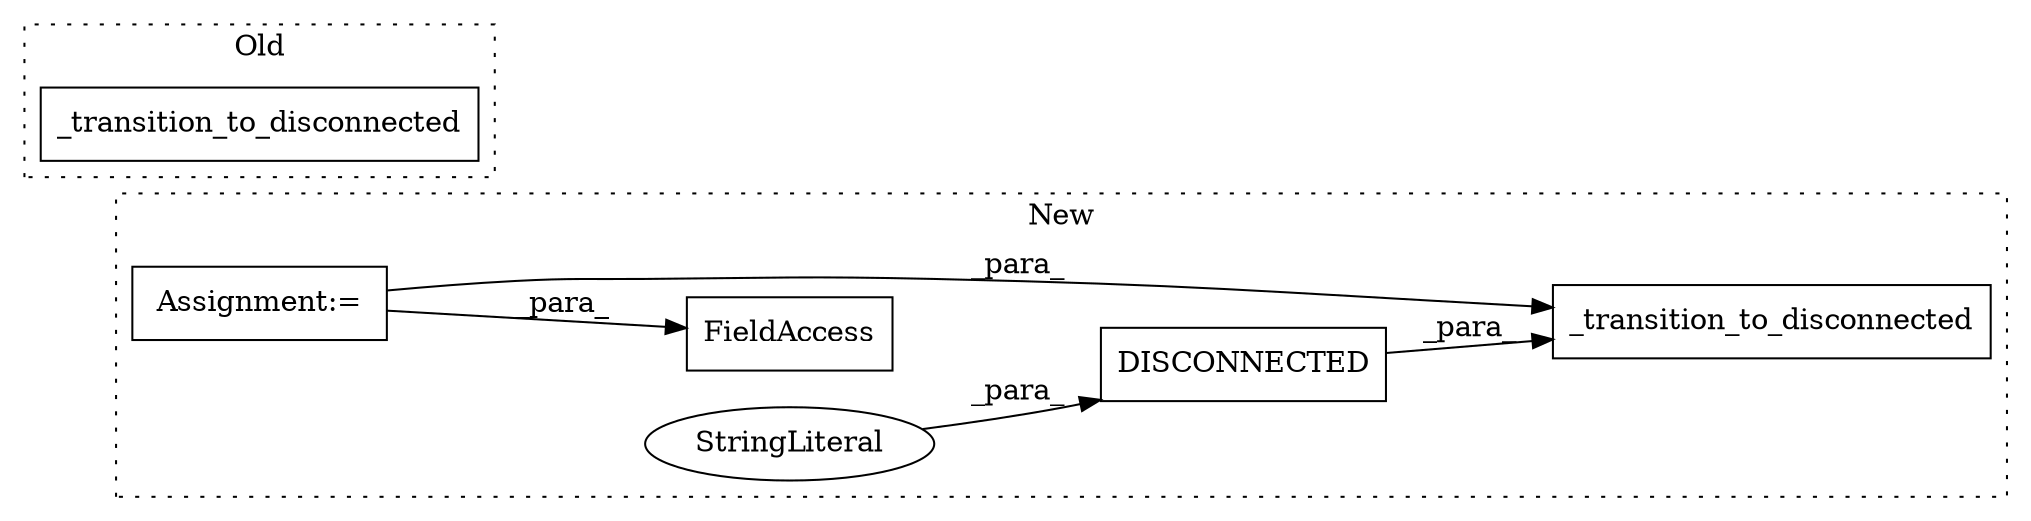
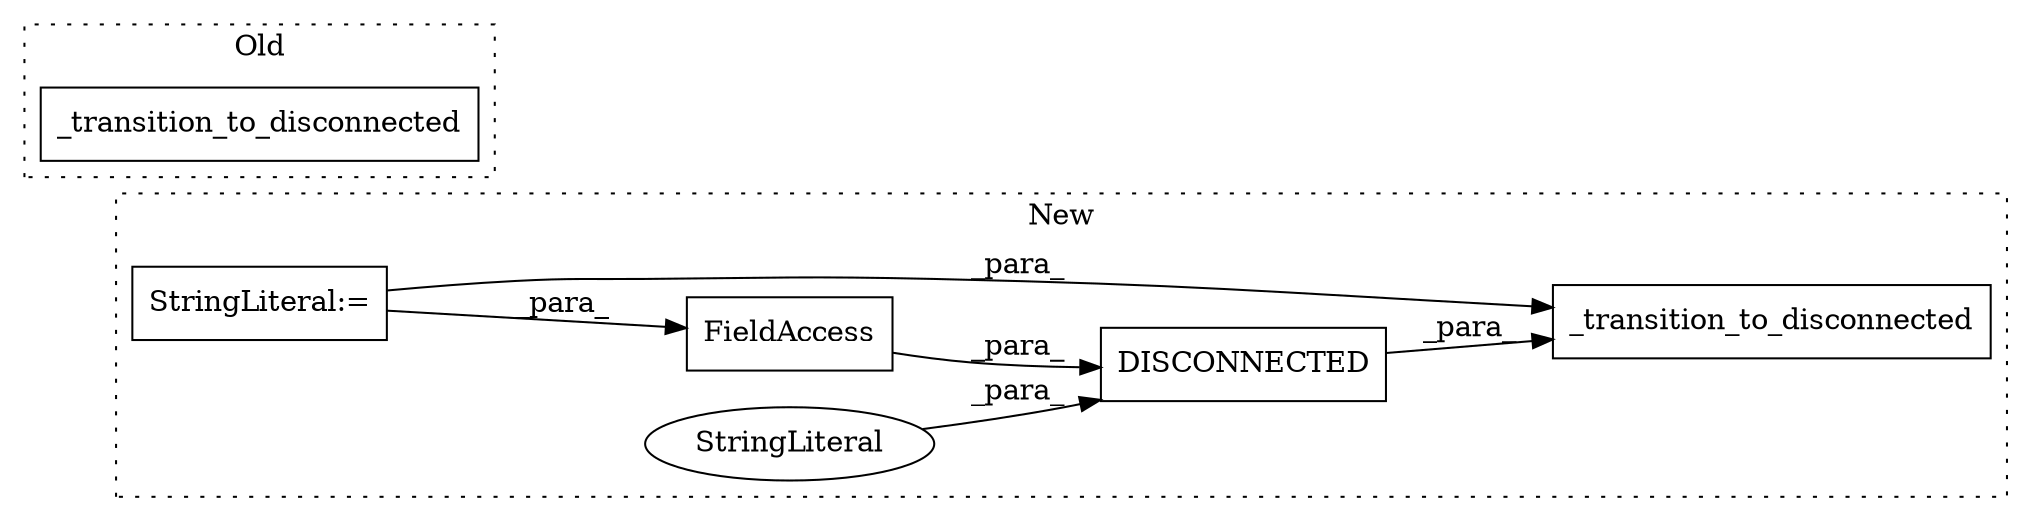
  digraph {
    rankdir=LR
    node [a=32 shape=box]
    n1 [l="13,1" label=DISCONNECTED s="5418,5479"]
    n2 [a=22 l=25 label=FieldAccess s=5431]
    n3 [l="28,1" label=_transition_to_disconnected s="5390,5480"]
-   n4 [a=7 l=11 label="Assignment:=" s=4812]
+   n4 [a=7 l=11 label="StringLiteral:=" s=4812]
    n5 [a=45 l=17 label=StringLiteral s=5462 shape=ellipse]
    n6 [l=29 label=_transition_to_disconnected s=4667]
    subgraph cluster_1 {
      label=New
      style=dotted
      n1
      n2
      n3
      n4
      n5
    }
    subgraph cluster_2 {
      label=Old
      style=dotted
      n6
    }
    n1 -> n3 [label=_para_]
+   n2 -> n1 [label=_para_]
    n4 -> n2 [label=_para_]
    n4 -> n3 [label=_para_]
    n5 -> n1 [label=_para_]
  }
